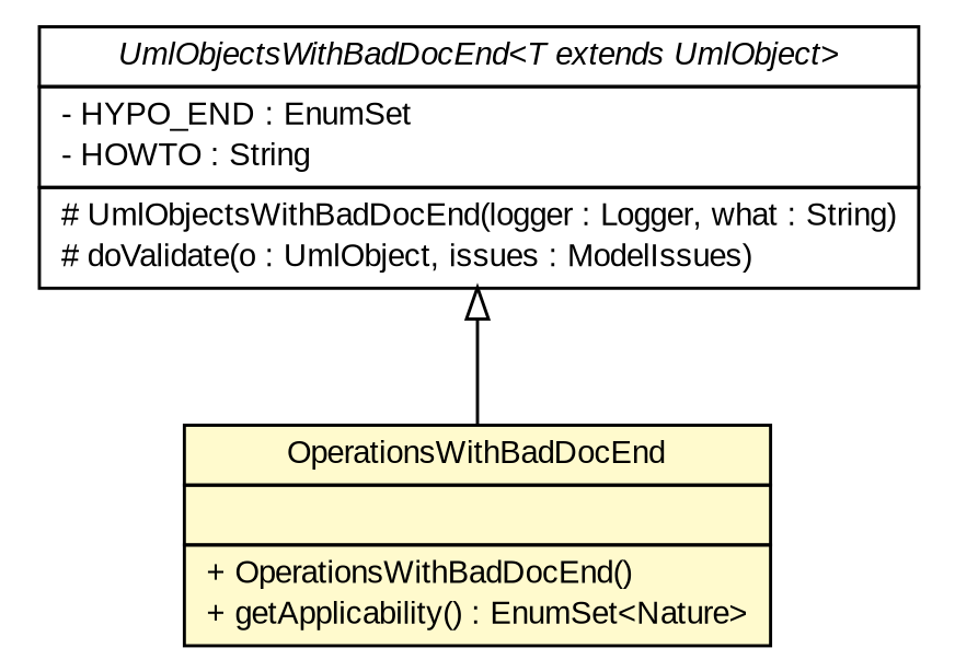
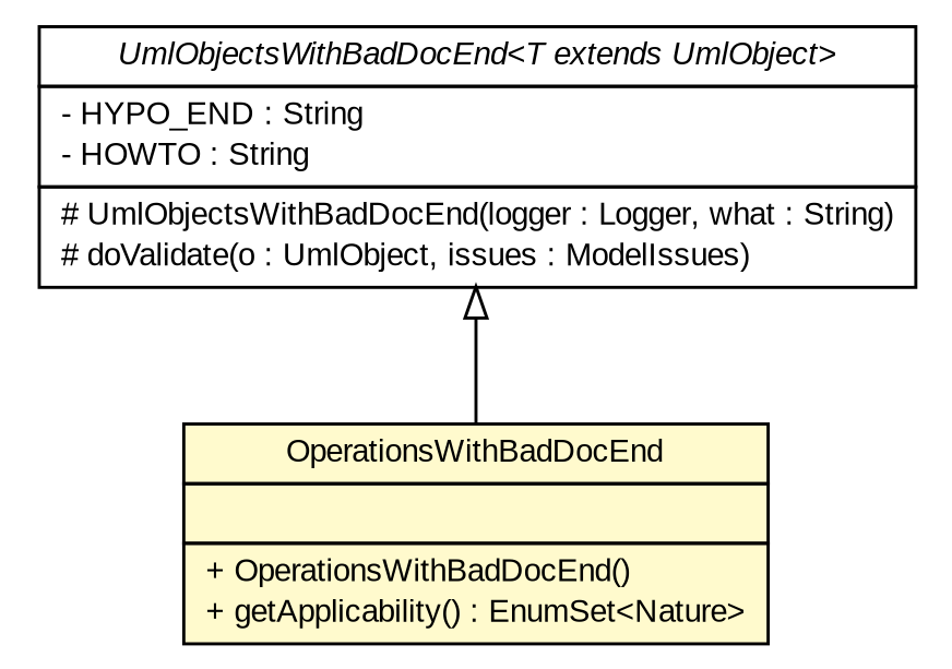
  digraph {
    nodesep=0.25
    ranksep=0.5
    node [fontcolor=black fontname=arial fontsize=10.0 shape=plaintext]
    n1 [label=<<table title="org.tanjakostic.jcleancim.validation.OperationValidator.OperationsWithBadDocEnd" border="0" cellborder="1" cellspacing="0" cellpadding="2" port="p" bgcolor="lemonChiffon" href="./OperationValidator.OperationsWithBadDocEnd.html"> 		<tr><td><table border="0" cellspacing="0" cellpadding="1"> <tr><td align="center" balign="center"> OperationsWithBadDocEnd </td></tr> 		</table></td></tr> 		<tr><td><table border="0" cellspacing="0" cellpadding="1"> <tr><td align="left" balign="left">  </td></tr> 		</table></td></tr> 		<tr><td><table border="0" cellspacing="0" cellpadding="1"> <tr><td align="left" balign="left"> + OperationsWithBadDocEnd() </td></tr> <tr><td align="left" balign="left"> + getApplicability() : EnumSet&lt;Nature&gt; </td></tr> 		</table></td></tr> 		</table>>]
-   n2 [label=<<table title="org.tanjakostic.jcleancim.validation.AbstractRule.UmlObjectsWithBadDocEnd" border="0" cellborder="1" cellspacing="0" cellpadding="2" port="p" href="./AbstractRule.UmlObjectsWithBadDocEnd.html"> 		<tr><td><table border="0" cellspacing="0" cellpadding="1"> <tr><td align="center" balign="center"><font face="Arial Italic"> UmlObjectsWithBadDocEnd&lt;T extends UmlObject&gt; </font></td></tr> 		</table></td></tr> 		<tr><td><table border="0" cellspacing="0" cellpadding="1"> <tr><td align="left" balign="left"> - HYPO_END : EnumSet </td></tr> <tr><td align="left" balign="left"> - HOWTO : String </td></tr> 		</table></td></tr> 		<tr><td><table border="0" cellspacing="0" cellpadding="1"> <tr><td align="left" balign="left"> # UmlObjectsWithBadDocEnd(logger : Logger, what : String) </td></tr> <tr><td align="left" balign="left"> # doValidate(o : UmlObject, issues : ModelIssues) </td></tr> 		</table></td></tr> 		</table>>]
+   n2 [label=<<table title="org.tanjakostic.jcleancim.validation.AbstractRule.UmlObjectsWithBadDocEnd" border="0" cellborder="1" cellspacing="0" cellpadding="2" port="p" href="./AbstractRule.UmlObjectsWithBadDocEnd.html"> 		<tr><td><table border="0" cellspacing="0" cellpadding="1"> <tr><td align="center" balign="center"><font face="Arial Italic"> UmlObjectsWithBadDocEnd&lt;T extends UmlObject&gt; </font></td></tr> 		</table></td></tr> 		<tr><td><table border="0" cellspacing="0" cellpadding="1"> <tr><td align="left" balign="left"> - HYPO_END : String </td></tr> <tr><td align="left" balign="left"> - HOWTO : String </td></tr> 		</table></td></tr> 		<tr><td><table border="0" cellspacing="0" cellpadding="1"> <tr><td align="left" balign="left"> # UmlObjectsWithBadDocEnd(logger : Logger, what : String) </td></tr> <tr><td align="left" balign="left"> # doValidate(o : UmlObject, issues : ModelIssues) </td></tr> 		</table></td></tr> 		</table>>]
    n2 -> n1 [arrowtail=empty dir=back fontname=arial fontsize=10 headport=p labelfontname=arial labelfontsize=10 tailport=p]
  }
